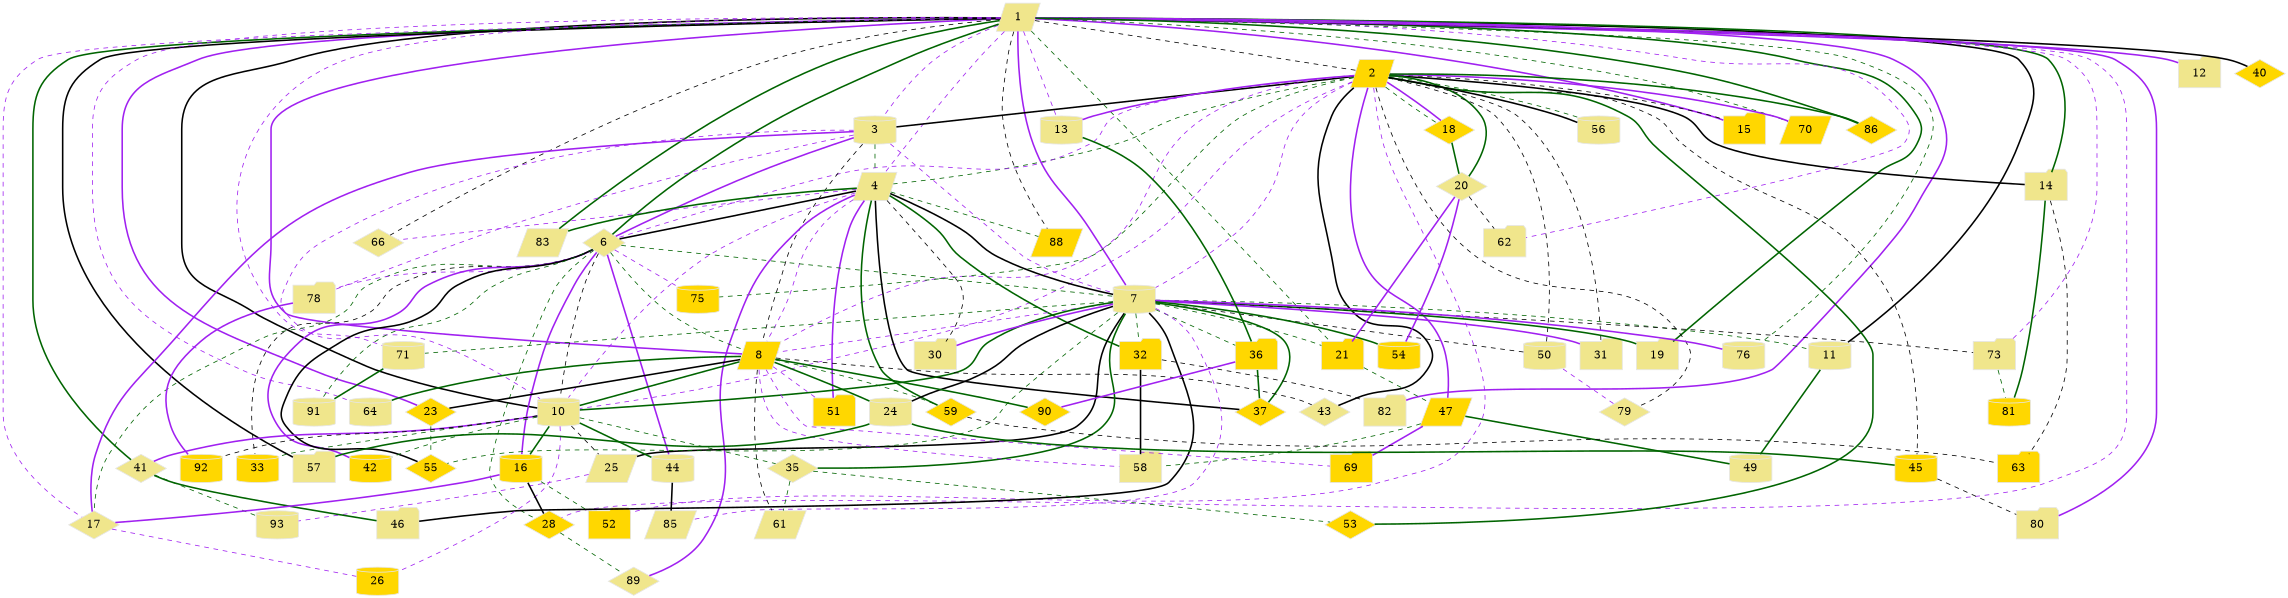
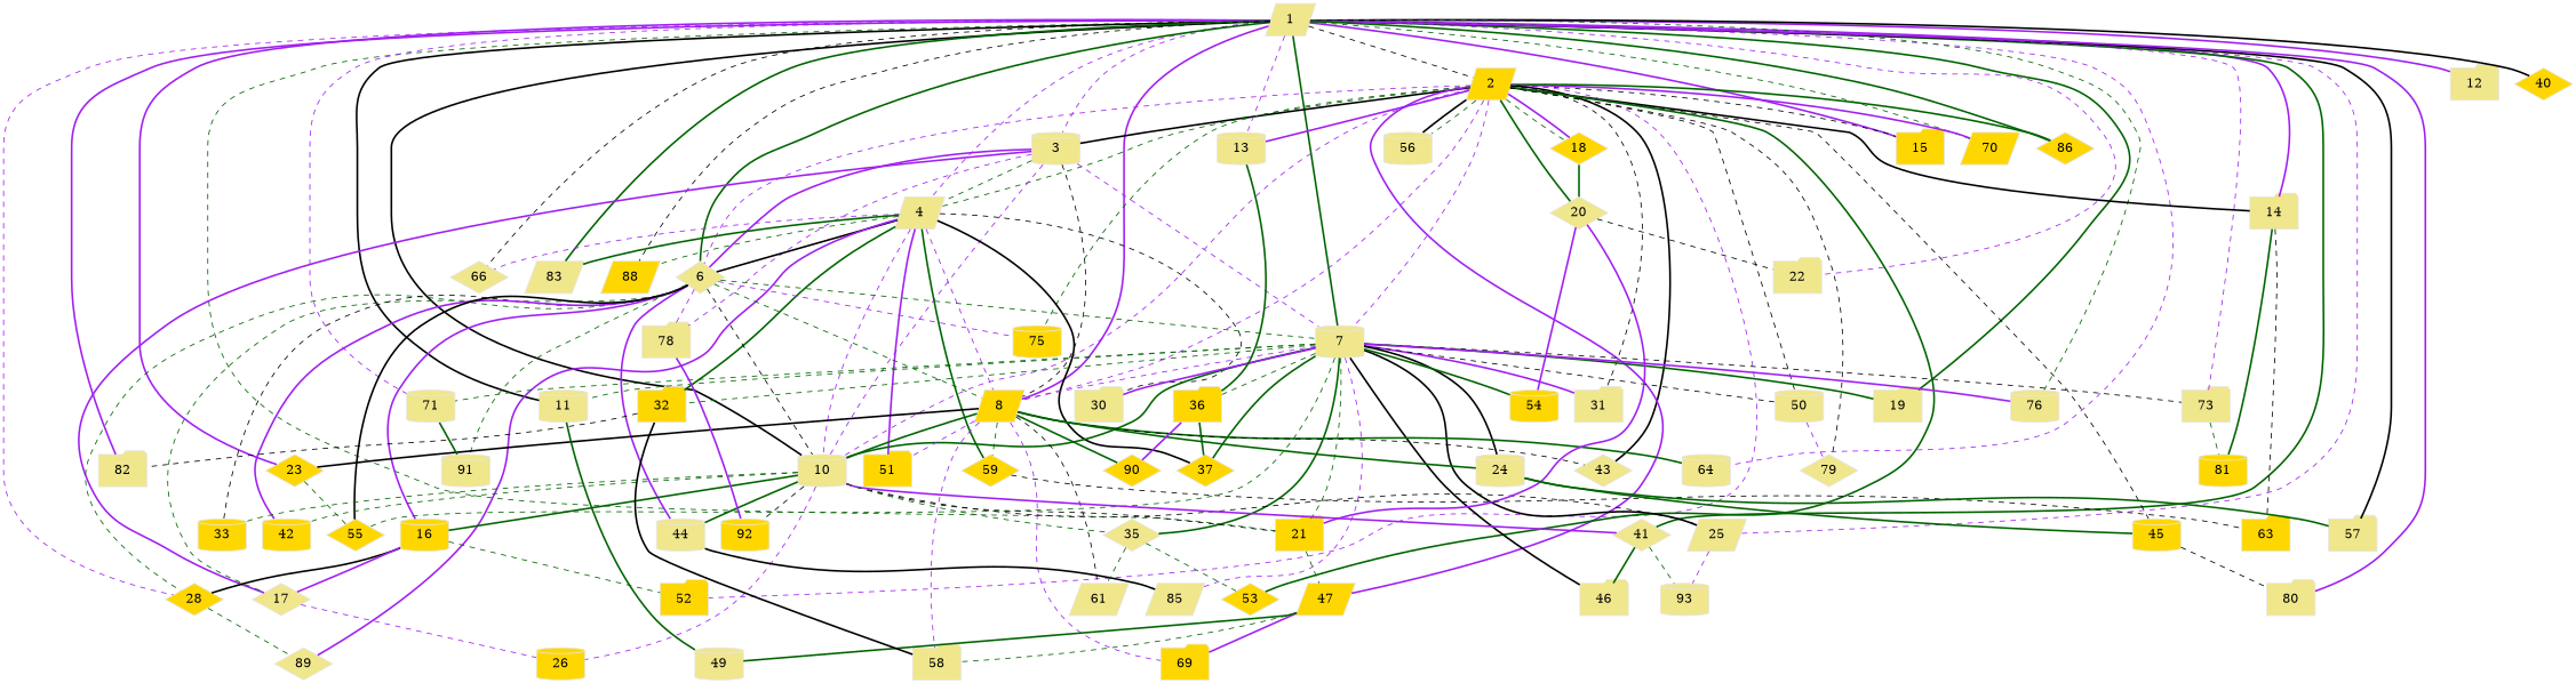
  graph {
    fontname="DejaVu Serif"
    node [color=gray90 fillcolor=khaki fontname="DejaVu Serif" shape=cylinder style=filled]
    edge [color=darkgreen fontname="DejaVu Serif" style=dashed]
    1 [shape=parallelogram super="+5"]
    2 [fillcolor=gold shape=parallelogram super="+38"]
    3 [super="+29"]
    4 [shape=parallelogram super="+72"]
    6 [shape=diamond super="+22"]
    7 [super="+9"]
    8 [fillcolor=gold shape=parallelogram super="+27"]
    10 [super="+28"]
    11
    12 [shape=folder]
    13
    14 [shape=folder]
    15 [fillcolor=gold shape=folder]
    19 [shape=folder]
    21 [fillcolor=gold shape=folder super="+39"]
    23 [fillcolor=gold shape=diamond]
    25 [shape=parallelogram super="+65"]
    40 [fillcolor=gold shape=diamond]
    41 [shape=diamond super="+48"]
    57 [shape=folder]
-   62 [shape=folder]
+   62 [shape=folder label=22]
    64
    66 [shape=diamond]
    n24 [fillcolor=gold label=28 shape=diamond]
    70 [fillcolor=gold shape=parallelogram]
    71
    73 [shape=folder]
    76
    80 [shape=folder]
    82 [shape=folder]
    83 [shape=parallelogram]
    86 [fillcolor=gold shape=diamond]
    88 [fillcolor=gold shape=parallelogram]
    18 [fillcolor=gold shape=diamond]
    20 [shape=diamond super="+34"]
    31 [shape=folder]
    43 [shape=diamond]
    45 [fillcolor=gold]
    47 [fillcolor=gold shape=parallelogram]
    50
    52 [fillcolor=gold shape=folder]
    53 [fillcolor=gold shape=diamond]
    56
    75 [fillcolor=gold]
    79 [shape=diamond]
    17 [shape=diamond]
    78 [shape=folder]
    30 [shape=folder]
    32 [fillcolor=gold shape=folder super="+74"]
    37 [fillcolor=gold shape=diamond]
    51 [fillcolor=gold shape=folder]
    59 [fillcolor=gold shape=diamond super="+84"]
    89 [shape=diamond]
    16 [fillcolor=gold super="+77"]
    33 [fillcolor=gold]
    42 [fillcolor=gold]
    44
    55 [fillcolor=gold shape=diamond super="+87"]
    91
    24
    35 [shape=diamond super="+60"]
    36 [fillcolor=gold shape=folder super="+67"]
    46 [shape=folder]
    54 [fillcolor=gold]
    85 [shape=parallelogram]
    58 [shape=folder]
    61 [shape=parallelogram]
    69 [fillcolor=gold shape=folder]
    90 [fillcolor=gold shape=diamond]
    26 [fillcolor=gold]
    92 [fillcolor=gold]
    49
    63 [fillcolor=gold shape=folder]
    81 [fillcolor=gold]
    93
    1 -- 2 [color=black weight=3]
    1 -- 3 [color=purple weight=2]
    1 -- 4 [color=purple weight=2]
    1 -- 6 [style=bold weight=2]
-   1 -- 7 [color=purple style=bold weight=4]
+   1 -- 7 [style=bold weight=4]
    1 -- 8 [color=purple style=bold weight=3]
    1 -- 10 [color=black style=bold weight=2]
    1 -- 11 [color=black style=bold]
    1 -- 12 [color=purple style=bold weight=2]
    1 -- 13 [color=purple]
-   1 -- 14 [style=bold]
+   1 -- 14 [color=purple style=bold]
    1 -- 15 [color=purple style=bold]
    1 -- 19 [style=bold]
    1 -- 21
    1 -- 23 [color=purple style=bold]
-   1 -- 17 [color=purple]
+   1 -- 25 [color=purple]
    1 -- 40 [color=black style=bold weight=2]
    1 -- 41 [style=bold]
    1 -- 57 [color=black style=bold]
    1 -- 62 [color=purple]
    1 -- 64 [color=purple]
    1 -- 66 [color=black]
    1 -- n24 [color=purple]
    1 -- 70
    1 -- 71 [color=purple]
    1 -- 73 [color=purple]
    1 -- 76
    1 -- 80 [color=purple style=bold]
    1 -- 82 [color=purple style=bold]
    1 -- 83 [style=bold]
    1 -- 86 [style=bold]
    1 -- 88 [color=black]
    2 -- 3 [color=black style=bold]
    2 -- 4
    2 -- 6 [color=purple]
    2 -- 7 [color=purple weight=2]
    2 -- 8 [color=purple]
    2 -- 10 [color=purple]
    2 -- 13 [color=purple style=bold]
    2 -- 14 [color=black style=bold]
    2 -- 15 [color=black]
    2 -- 70 [color=purple style=bold]
    2 -- 86 [style=bold]
    2 -- 18
    2 -- 18 [color=purple style=bold]
    2 -- 20 [style=bold]
    2 -- 31 [color=black]
    2 -- 43 [color=black style=bold]
    2 -- 45 [color=black]
    2 -- 47 [color=purple style=bold]
    2 -- 50 [color=black]
    2 -- 52 [color=purple]
    2 -- 53 [style=bold]
    2 -- 56 [color=black style=bold]
    2 -- 56
    2 -- 75
    2 -- 79 [color=black]
    3 -- 4
    3 -- 6 [color=purple style=bold]
    3 -- 7 [color=purple weight=2]
    3 -- 8 [color=black]
    3 -- 10 [color=purple]
    3 -- 17 [color=purple style=bold]
    3 -- 78 [color=purple]
    4 -- 6 [color=black style=bold]
-   4 -- 7 [color=black style=bold weight=2]
    4 -- 8 [color=purple weight=2]
    4 -- 10 [color=purple]
    4 -- 66 [color=purple]
    4 -- 83 [style=bold]
    4 -- 88
    4 -- 30 [color=black]
    4 -- 32 [style=bold]
    4 -- 37 [color=black style=bold]
    4 -- 51 [color=purple style=bold]
    4 -- 59 [style=bold]
    4 -- 89 [color=purple style=bold]
    6 -- 7 [weight=2]
    6 -- 8
    6 -- 10 [color=black weight=2]
    6 -- n24
    6 -- 75 [color=purple]
    6 -- 17
    6 -- 78 [color=purple]
    6 -- 16 [color=purple style=bold]
    6 -- 33 [color=black]
    6 -- 42 [color=purple style=bold]
    6 -- 44 [color=purple style=bold]
    6 -- 55 [color=black style=bold]
    6 -- 91
    7 -- 8 [color=purple weight=2]
    7 -- 10 [style=bold weight=2]
    7 -- 11
    7 -- 19 [style=bold]
    7 -- 21
    7 -- 25 [color=black style=bold]
    7 -- 71
    7 -- 73 [color=black]
    7 -- 76 [color=purple style=bold]
    7 -- 31 [color=purple style=bold]
    7 -- 50 [color=black]
    7 -- 30 [color=purple style=bold]
    7 -- 32
    7 -- 37 [style=bold]
    7 -- 55
    7 -- 24 [color=black style=bold]
    7 -- 35 [style=bold]
    7 -- 36
    7 -- 46 [color=black style=bold]
    7 -- 54 [style=bold]
    7 -- 85 [color=purple]
    8 -- 10 [style=bold]
    8 -- 23 [color=black style=bold]
    8 -- 64 [style=bold]
    8 -- 43 [color=black]
    8 -- 51 [color=purple]
    8 -- 59 [weight=2]
    8 -- 24 [style=bold]
    8 -- 58 [color=purple]
    8 -- 61 [color=black]
    8 -- 69 [color=purple]
    8 -- 90 [style=bold]
+   10 -- 21 [color=black]
    10 -- 25 [color=black]
    10 -- 41 [color=purple style=bold weight=2]
    10 -- 16 [style=bold]
    10 -- 33
    10 -- 42
    10 -- 44 [style=bold]
    10 -- 35 [weight=2]
    10 -- 26 [color=purple]
    10 -- 92 [color=black]
    11 -- 49 [style=bold]
    13 -- 36 [style=bold]
    14 -- 63 [color=black]
    14 -- 81 [style=bold]
    21 -- 47
    23 -- 55
    25 -- 93 [color=purple]
    41 -- 46 [style=bold]
    41 -- 93
    n24 -- 89
    71 -- 91 [style=bold]
    73 -- 81
    18 -- 20 [style=bold]
    20 -- 21 [color=purple style=bold]
    20 -- 62 [color=black]
    20 -- 54 [color=purple style=bold]
    45 -- 80 [color=black]
    47 -- 58
    47 -- 69 [color=purple style=bold]
    47 -- 49 [style=bold]
    50 -- 79 [color=purple]
    17 -- 26 [color=purple]
    78 -- 92 [color=purple style=bold]
    32 -- 82 [color=black]
    32 -- 58 [color=black style=bold]
    59 -- 63 [color=black]
    16 -- n24 [color=black style=bold]
    16 -- 52
    16 -- 17 [color=purple style=bold]
    44 -- 85 [color=black style=bold]
    24 -- 57 [style=bold]
    24 -- 45 [style=bold]
    35 -- 53
    35 -- 61
    36 -- 37 [style=bold]
    36 -- 90 [color=purple style=bold]
  }
